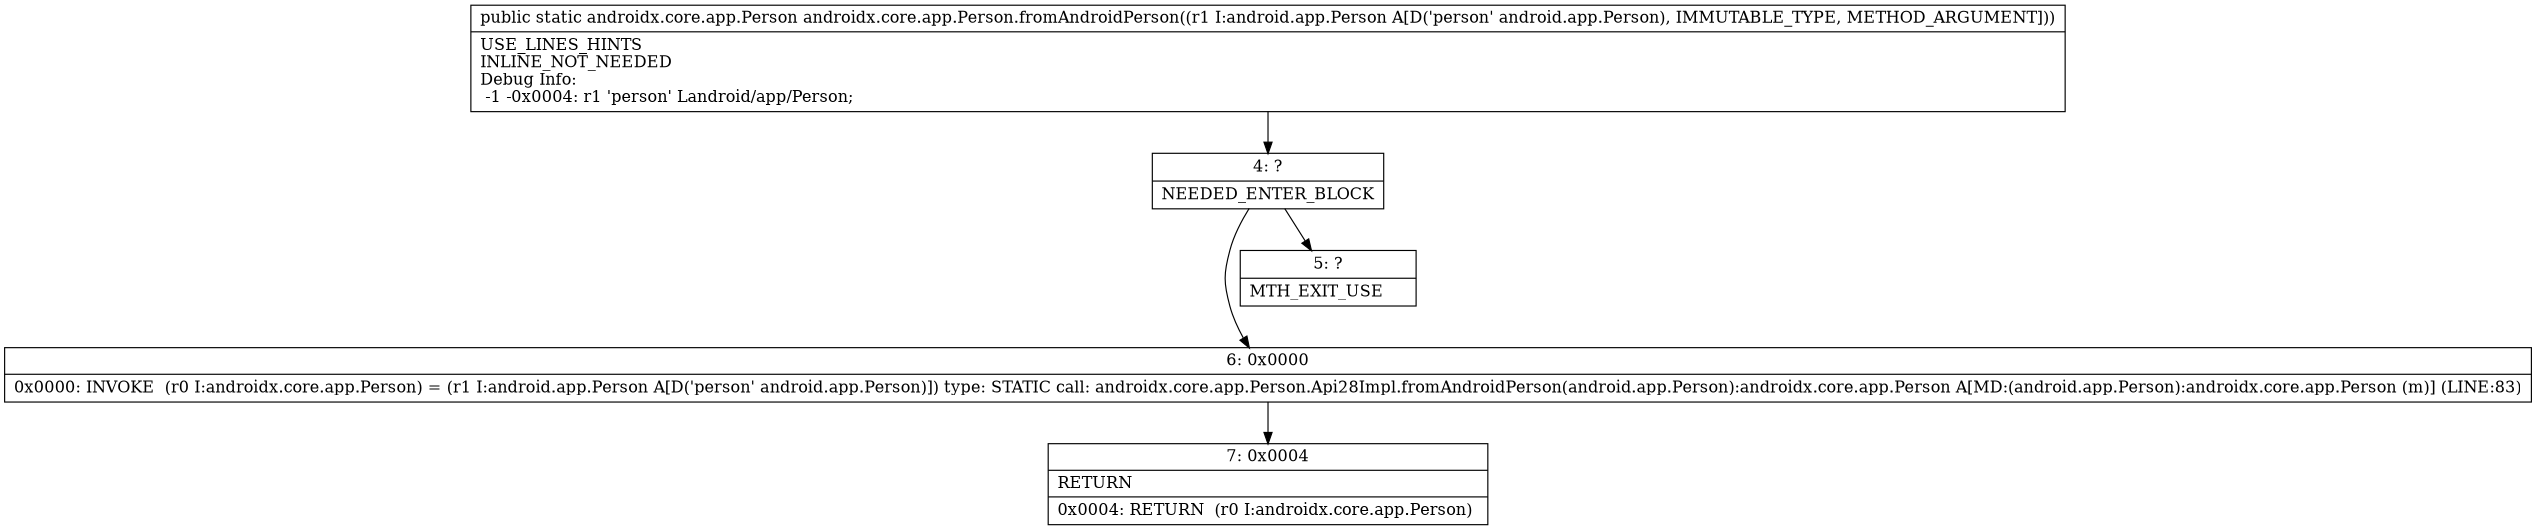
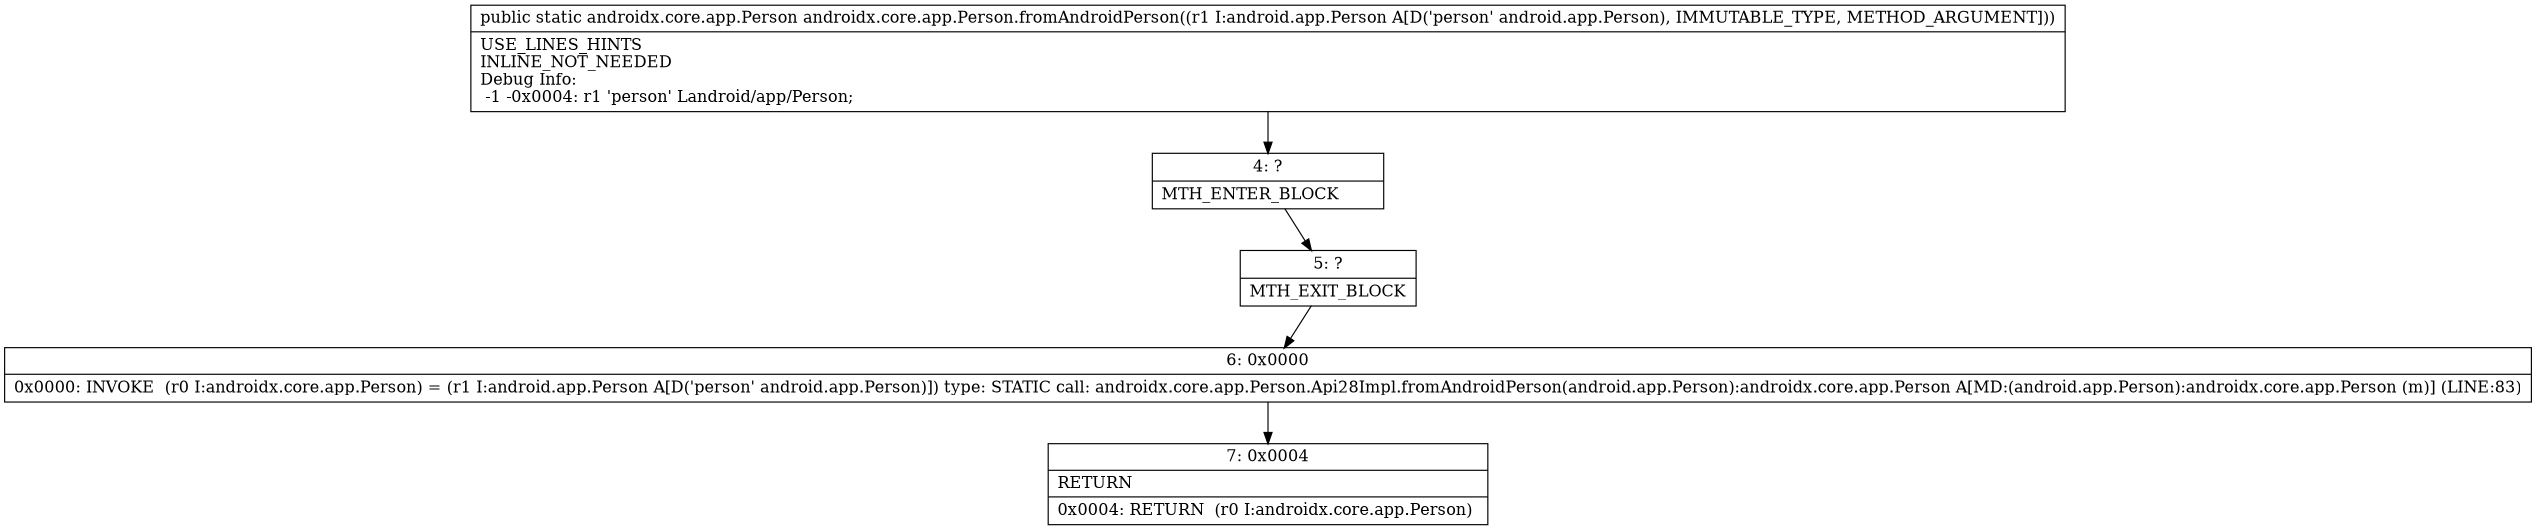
  digraph {
    node [shape=record]
-   n1 [label="{4\:\ ?|NEEDED_ENTER_BLOCK\l}"]
+   n1 [label="{4\:\ ?|MTH_ENTER_BLOCK\l}"]
    n2 [label="{6\:\ 0x0000|0x0000: INVOKE  (r0 I:androidx.core.app.Person) = (r1 I:android.app.Person A[D('person' android.app.Person)]) type: STATIC call: androidx.core.app.Person.Api28Impl.fromAndroidPerson(android.app.Person):androidx.core.app.Person A[MD:(android.app.Person):androidx.core.app.Person (m)] (LINE:83)\l}"]
-   n3 [label="{5\:\ ?|MTH_EXIT_USE\l}"]
+   n3 [label="{5\:\ ?|MTH_EXIT_BLOCK\l}"]
    n4 [label="{7\:\ 0x0004|RETURN\l|0x0004: RETURN  (r0 I:androidx.core.app.Person) \l}"]
    n5 [label="{public static androidx.core.app.Person androidx.core.app.Person.fromAndroidPerson((r1 I:android.app.Person A[D('person' android.app.Person), IMMUTABLE_TYPE, METHOD_ARGUMENT]))  | USE_LINES_HINTS\lINLINE_NOT_NEEDED\lDebug Info:\l  \-1 \-0x0004: r1 'person' Landroid\/app\/Person;\l}"]
-   n1 -> n2
+   n3 -> n2
    n1 -> n3
    n2 -> n4
    n5 -> n1
  }
